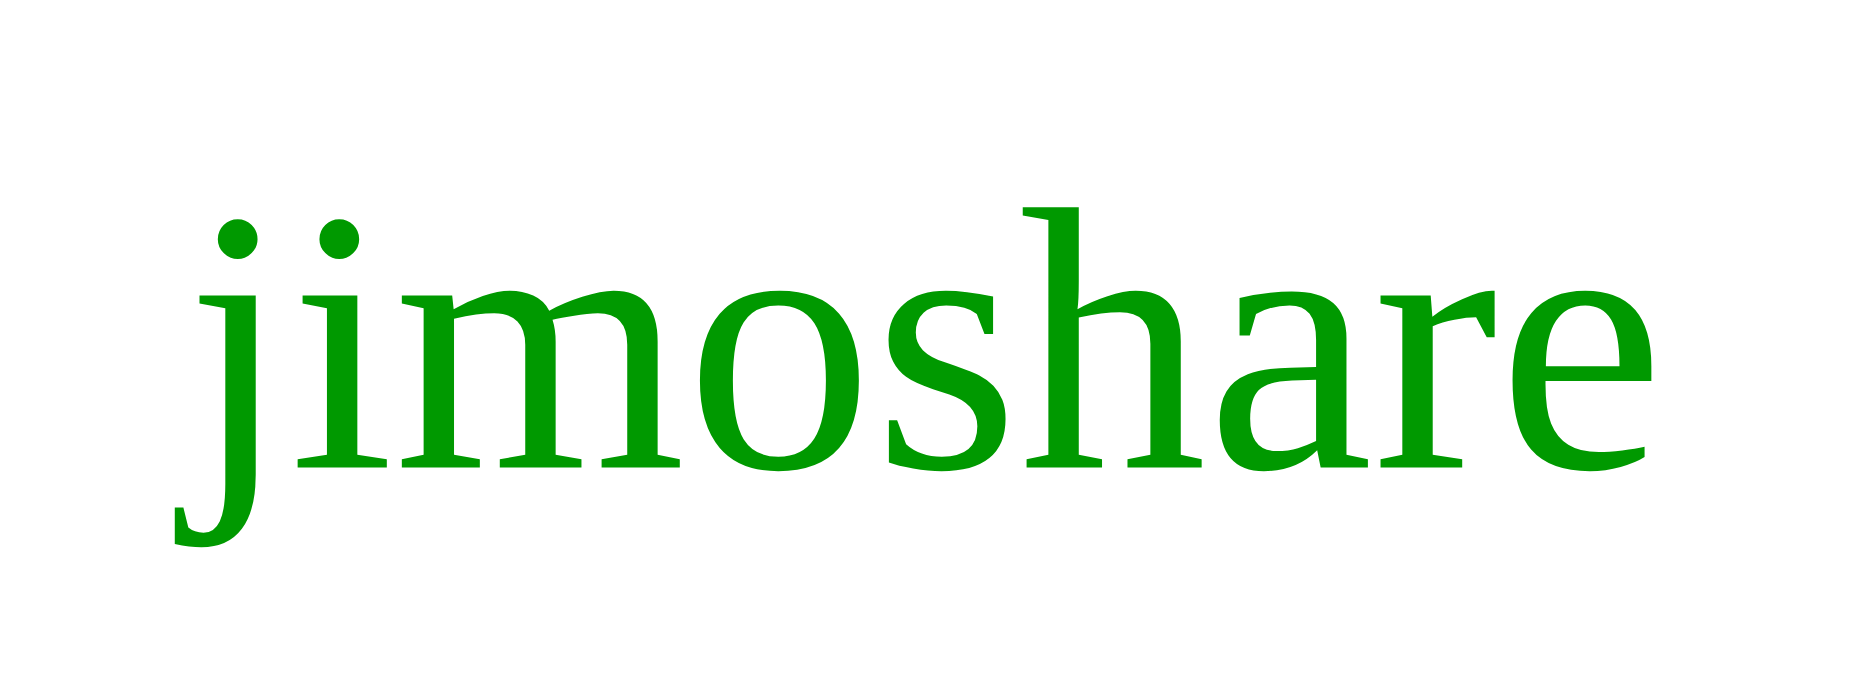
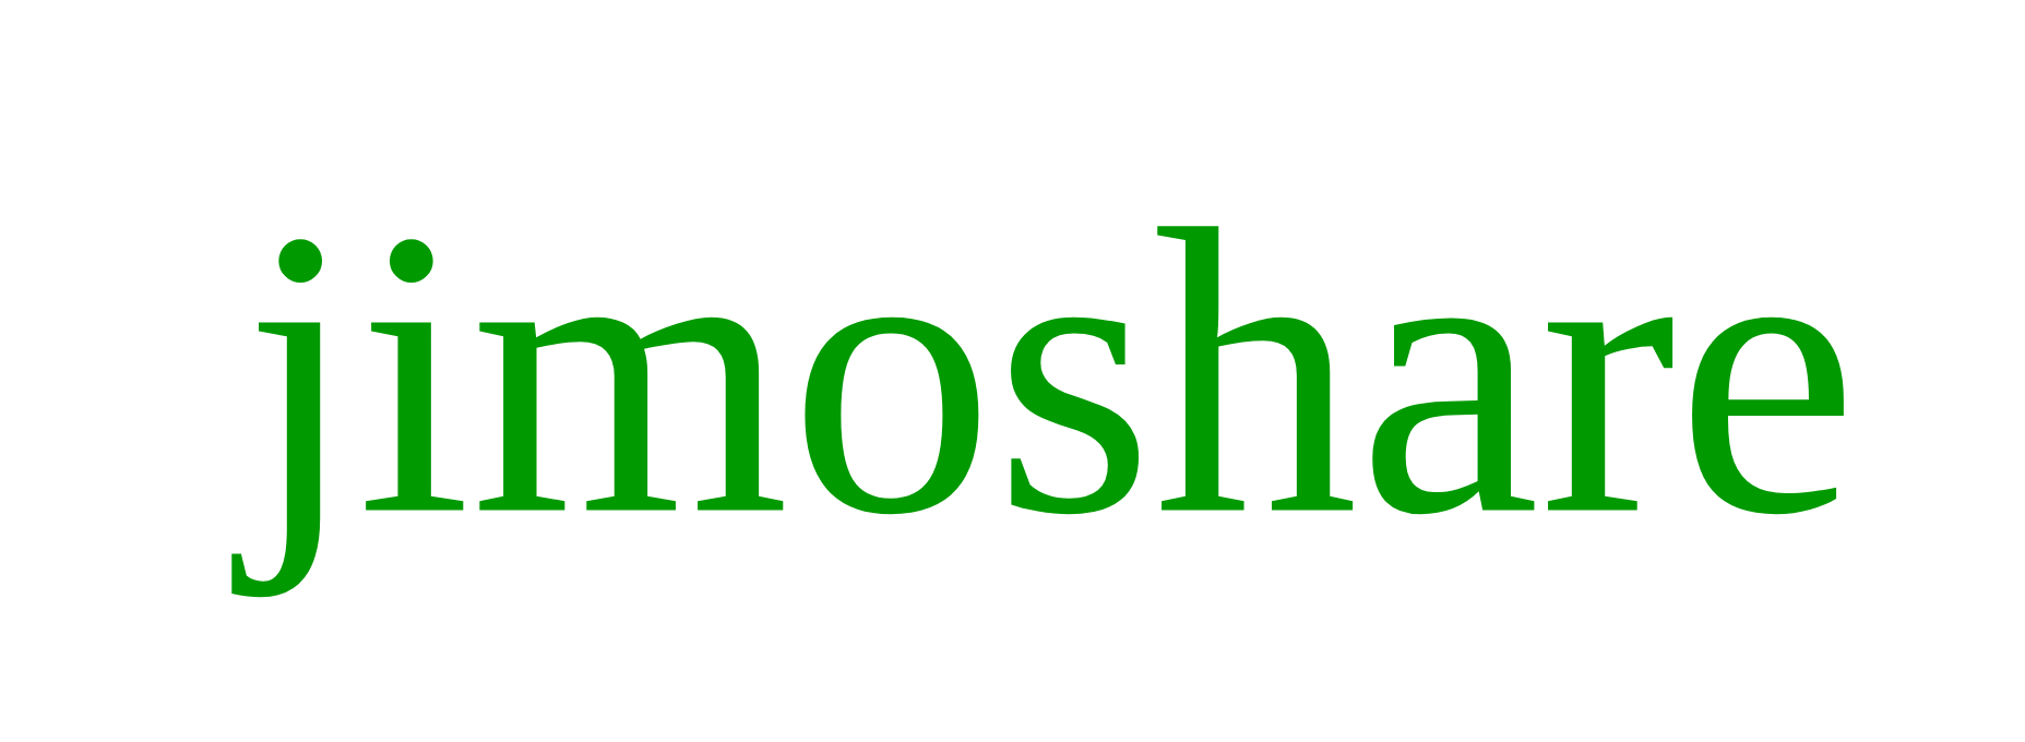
  <mxCell id="0" />
  <mxCell id="1" parent="0" />
- <mxCell id="2" value="jimoshare" style="text;html=1;align=center;verticalAlign=middle;whiteSpace=wrap;rounded=0;strokeWidth=19;fontSize=150;fontFamily=Comic Sans MS;fontColor=#009900;" parent="1" vertex="1"><mxGeometry x="20" y="20" width="700" height="230" as="geometry" /></mxCell>
+ <mxCell id="2" value="jimoshare" style="text;html=1;align=center;verticalAlign=middle;whiteSpace=wrap;rounded=0;strokeWidth=19;fontSize=150;fontFamily=Comic Sans MS;fontColor=#009900;" parent="1" vertex="1"><mxGeometry x="35" y="20" width="700" height="230" as="geometry" /></mxCell>
